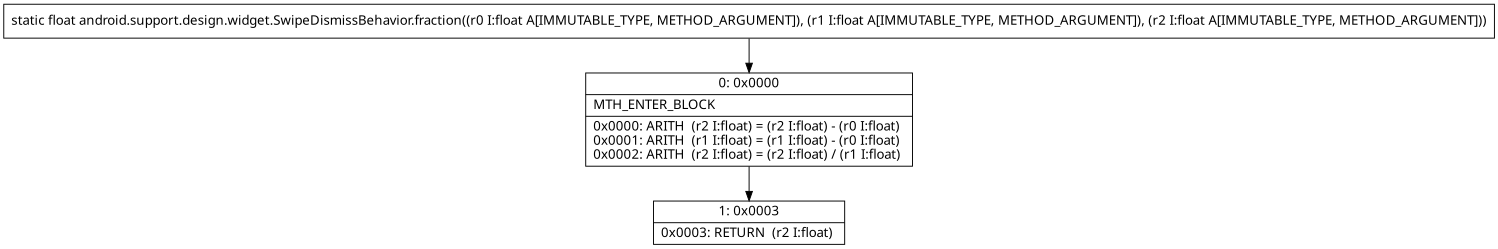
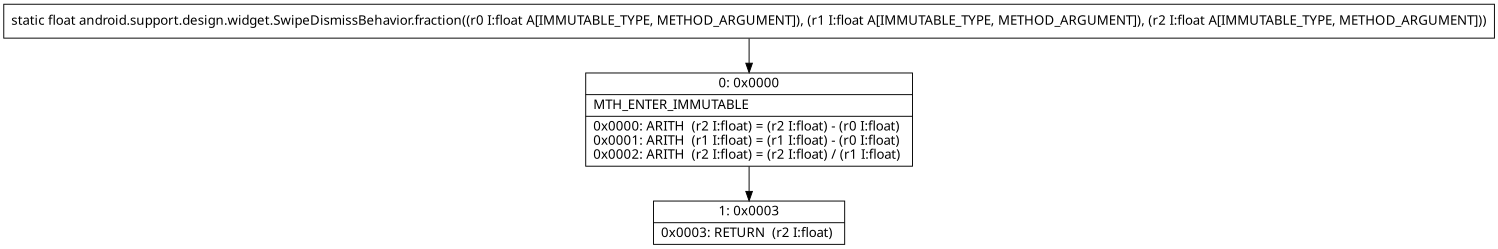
  digraph {
    fontname="Noto Sans"
    node [shape=record fontname="Noto Sans"]
    edge [fontname="Noto Sans"]
-   n1 [label="{0\:\ 0x0000|MTH_ENTER_BLOCK\l|0x0000: ARITH  (r2 I:float) = (r2 I:float) \- (r0 I:float) \l0x0001: ARITH  (r1 I:float) = (r1 I:float) \- (r0 I:float) \l0x0002: ARITH  (r2 I:float) = (r2 I:float) \/ (r1 I:float) \l}"]
+   n1 [label="{0\:\ 0x0000|MTH_ENTER_IMMUTABLE\l|0x0000: ARITH  (r2 I:float) = (r2 I:float) \- (r0 I:float) \l0x0001: ARITH  (r1 I:float) = (r1 I:float) \- (r0 I:float) \l0x0002: ARITH  (r2 I:float) = (r2 I:float) \/ (r1 I:float) \l}"]
    n2 [label="{1\:\ 0x0003|0x0003: RETURN  (r2 I:float) \l}"]
    n3 [label="{static float android.support.design.widget.SwipeDismissBehavior.fraction((r0 I:float A[IMMUTABLE_TYPE, METHOD_ARGUMENT]), (r1 I:float A[IMMUTABLE_TYPE, METHOD_ARGUMENT]), (r2 I:float A[IMMUTABLE_TYPE, METHOD_ARGUMENT])) }"]
    n1 -> n2
    n3 -> n1
  }
